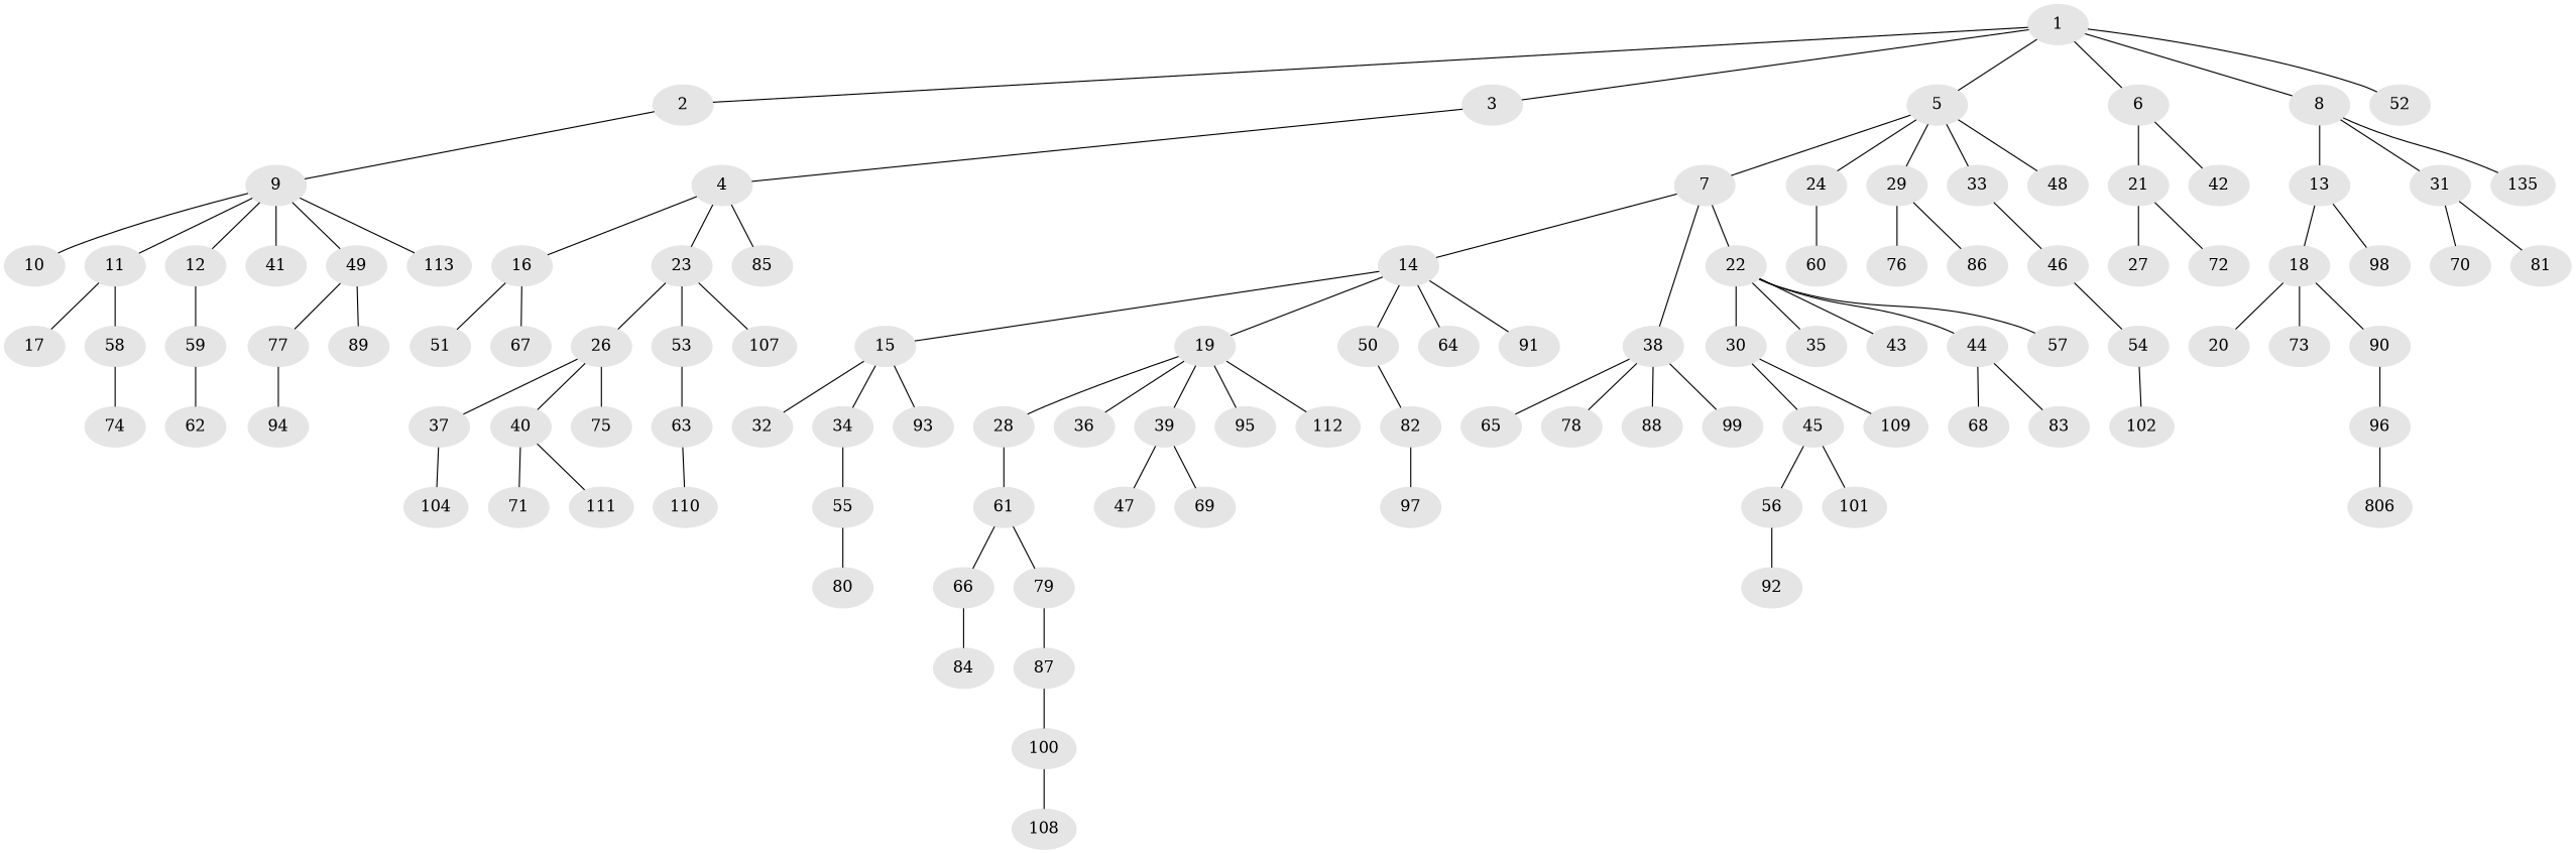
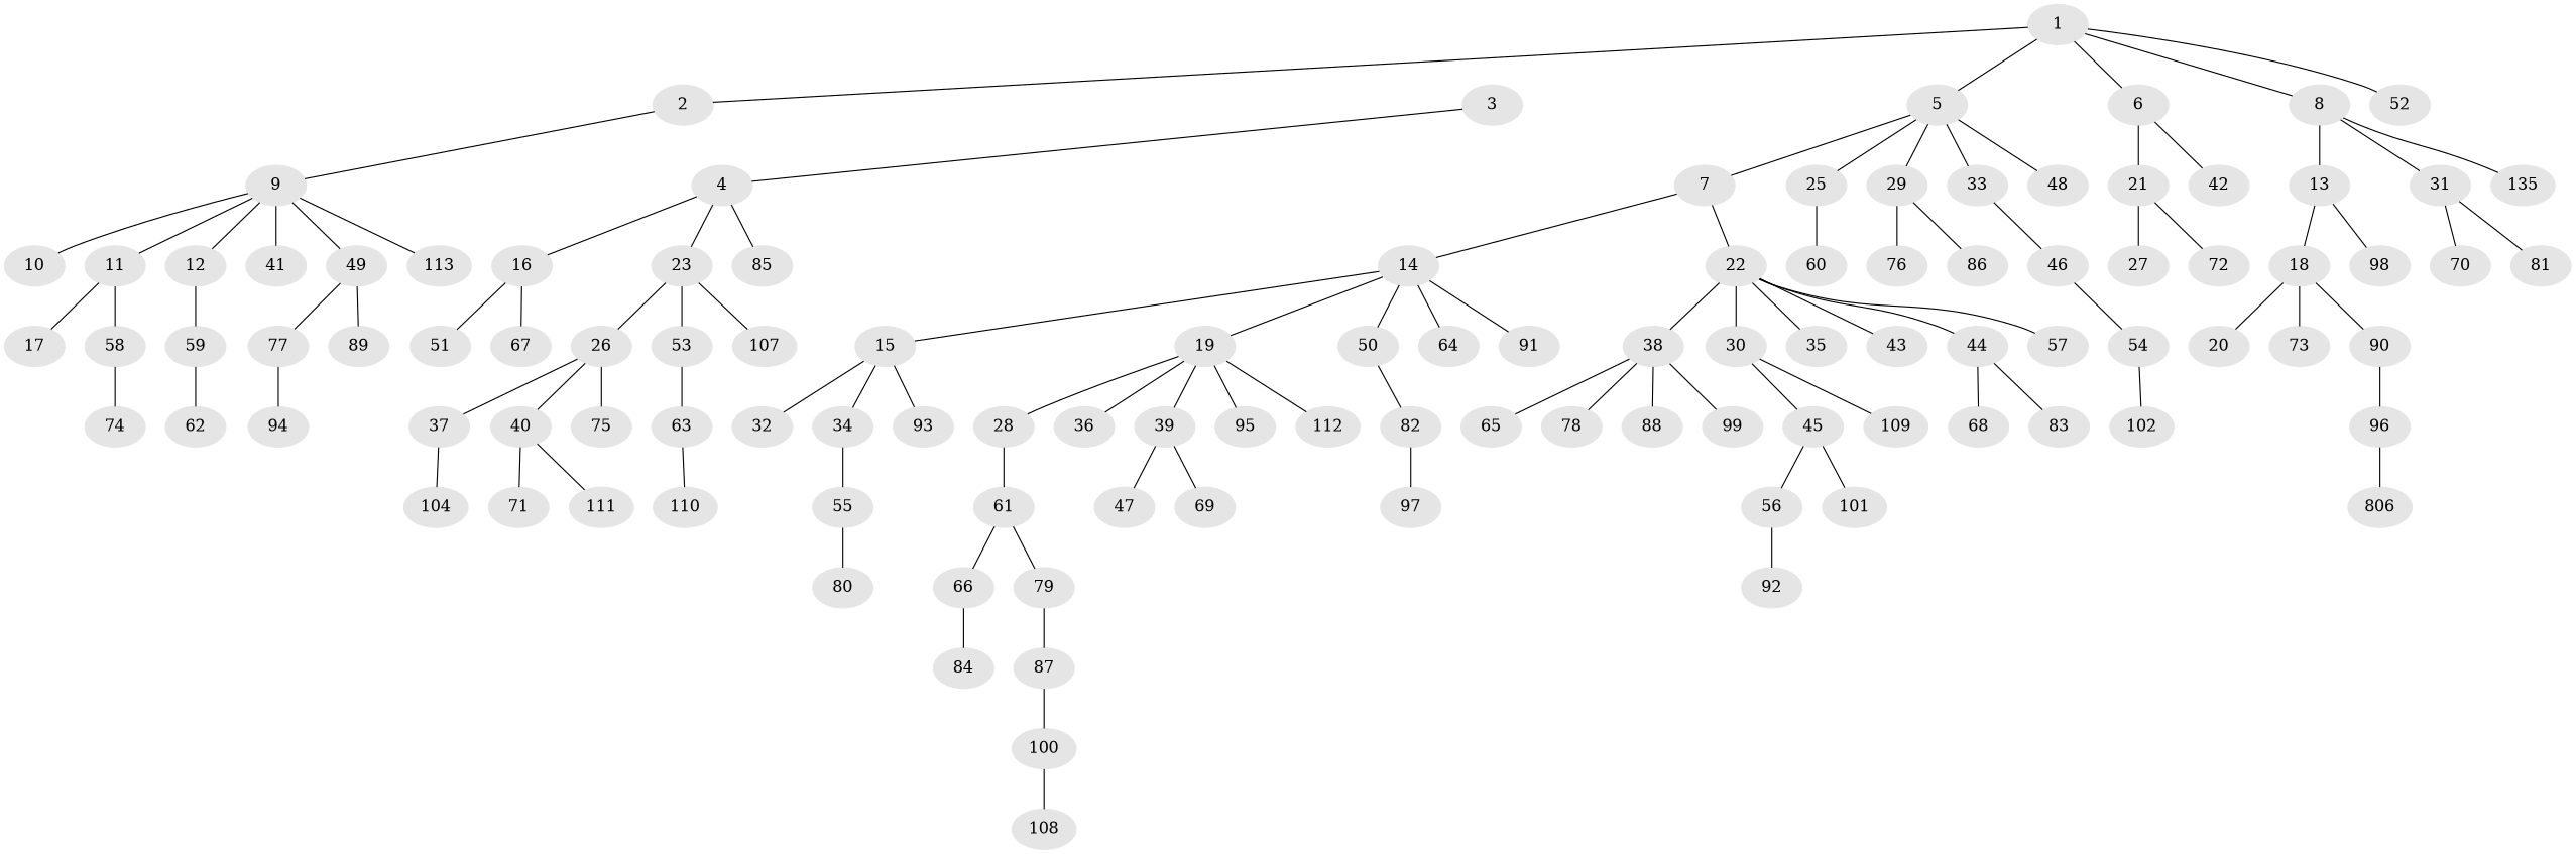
  graph {
    node [color=gray90 style=filled]
    1
    2
    3
    5
    6
    8
    52
    9
    4
    7
-   24
+   24 [label=25]
    29
    33
    48
    21
    42
    13
    31
    n19 [label=135]
    10
    11
    12
    41
    49
    113
    16
    23
    85
    51
    67
    26
    53
    107
    14
    22
    38
    60
    76
    86
    46
    27
    72
    15
    19
    50
    64
    91
    30
    35
    43
    44
    57
    65
    78
    88
    99
    18
    98
    70
    81
    17
    58
    59
    77
    89
    74
    62
    20
    73
    90
    32
    34
    93
    28
    36
    39
    95
    112
    82
    55
    96
    61
    47
    69
    45
    109
    68
    83
    37
    40
    75
    63
    104
    71
    111
    66
    79
    56
    101
    54
    80
    92
    102
    94
    97
    110
    84
    87
    100
    108
    n111 [label=806]
    1 -- 2
-   1 -- 3
    1 -- 5
    1 -- 6
    1 -- 8
    1 -- 52
    2 -- 9
    3 -- 4
    5 -- 7
    5 -- 24
    5 -- 29
    5 -- 33
    5 -- 48
    6 -- 21
    6 -- 42
    8 -- 13
    8 -- 31
    8 -- n19
    9 -- 10
    9 -- 11
    9 -- 12
    9 -- 41
    9 -- 49
    9 -- 113
    4 -- 16
    4 -- 23
    4 -- 85
    7 -- 14
    7 -- 22
-   7 -- 38
+   22 -- 38
    24 -- 60
    29 -- 76
    29 -- 86
    33 -- 46
    21 -- 27
    21 -- 72
    13 -- 18
    13 -- 98
    31 -- 70
    31 -- 81
    11 -- 17
    11 -- 58
    12 -- 59
    49 -- 77
    49 -- 89
    16 -- 51
    16 -- 67
    23 -- 26
    23 -- 53
    23 -- 107
    26 -- 37
    26 -- 40
    26 -- 75
    53 -- 63
    14 -- 15
    14 -- 19
    14 -- 50
    14 -- 64
    14 -- 91
    22 -- 30
    22 -- 35
    22 -- 43
    22 -- 44
    22 -- 57
    38 -- 65
    38 -- 78
    38 -- 88
    38 -- 99
    46 -- 54
    15 -- 32
    15 -- 34
    15 -- 93
    19 -- 28
    19 -- 36
    19 -- 39
    19 -- 95
    19 -- 112
    50 -- 82
    30 -- 45
    30 -- 109
    44 -- 68
    44 -- 83
    18 -- 20
    18 -- 73
    18 -- 90
    58 -- 74
    59 -- 62
    77 -- 94
    90 -- 96
    34 -- 55
    28 -- 61
    39 -- 47
    39 -- 69
    82 -- 97
    55 -- 80
    96 -- n111
    61 -- 66
    61 -- 79
    45 -- 56
    45 -- 101
    37 -- 104
    40 -- 71
    40 -- 111
    63 -- 110
    66 -- 84
    79 -- 87
    56 -- 92
    54 -- 102
    87 -- 100
    100 -- 108
  }
